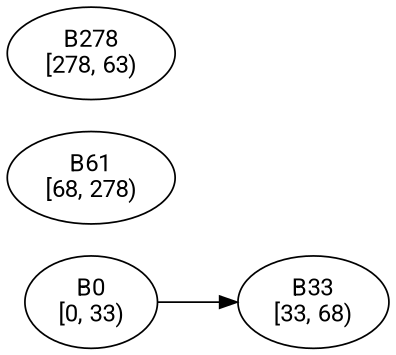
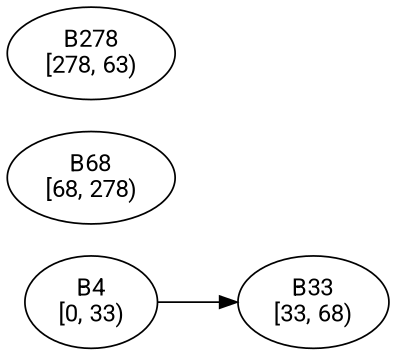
  digraph {
    rankdir=LR
    fontname=Roboto
    node [fontname=Roboto]
-   n1 [label="B0\n[0, 33)"]
+   n1 [label="B4\n[0, 33)"]
    n2 [label="B33\n[33, 68)"]
-   n3 [label="B61\n[68, 278)"]
+   n3 [label="B68\n[68, 278)"]
    n4 [label="B278\n[278, 63)"]
    n1 -> n2 [fontname=Roboto]
  }
